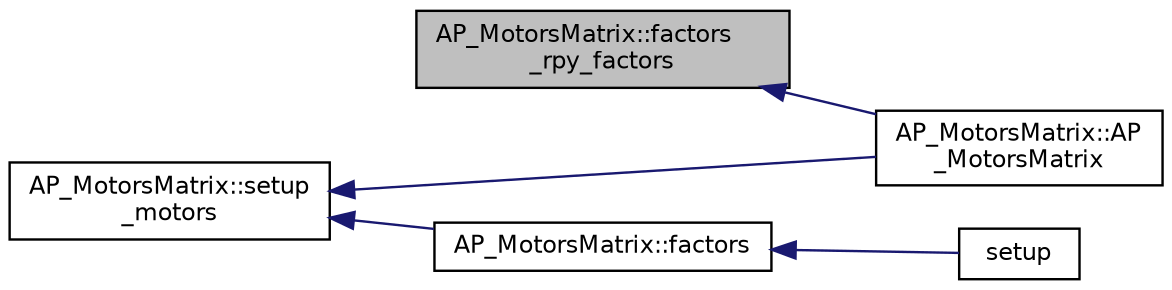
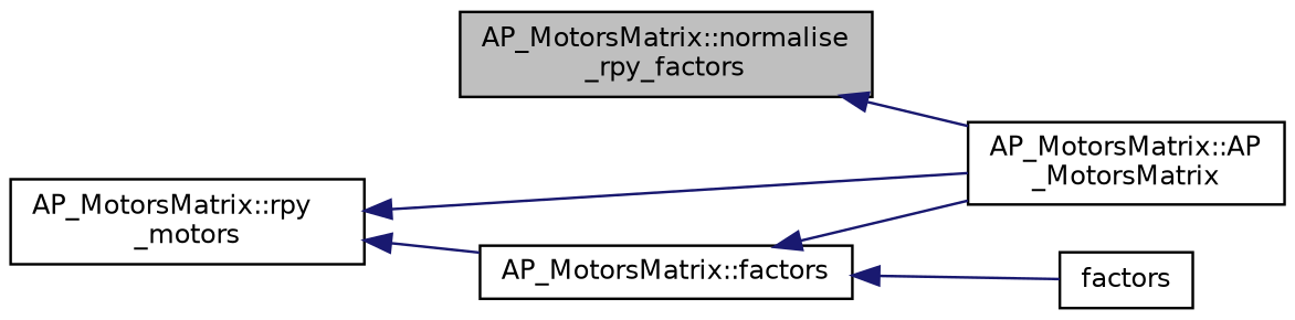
  digraph {
    rankdir=LR
    node [color=black fillcolor=white fontname=Helvetica fontsize=10 shape=record style=filled]
    edge [color=midnightblue dir=back fontname=Helvetica fontsize=10 labelfontname=Helvetica labelfontsize=10 style=solid]
-   n1 [fillcolor=grey75 fontcolor=black height=0.2 label="AP_MotorsMatrix::factors\l_rpy_factors" width=0.4]
+   n1 [fillcolor=grey75 fontcolor=black height=0.2 label="AP_MotorsMatrix::normalise\l_rpy_factors" width=0.4]
    n2 [height=0.2 label="AP_MotorsMatrix::AP\l_MotorsMatrix" width=0.4]
-   n3 [height=0.2 label="AP_MotorsMatrix::setup\l_motors" width=0.4]
+   n3 [height=0.2 label="AP_MotorsMatrix::rpy\l_motors" width=0.4]
    n4 [height=0.2 label="AP_MotorsMatrix::factors" width=0.4]
-   n5 [height=0.2 label=setup width=0.4]
+   n5 [height=0.2 label=factors width=0.4]
    n1 -> n2
    n3 -> n2
    n3 -> n4
+   n4 -> n2
    n4 -> n5
  }
